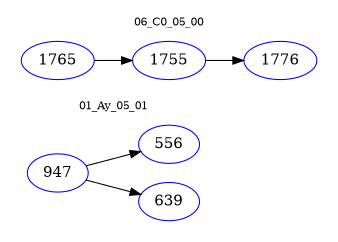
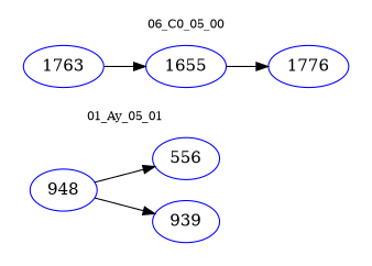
  digraph {
    rankdir=LR
    node [color=blue]
    edge [color=black]
-   n1 [label=947]
-   n2 [label=639]
+   n1 [label=948]
+   n2 [label=939]
    n3 [label=556]
-   n4 [label=1765]
-   n5 [label=1755]
+   n4 [label=1763]
+   n5 [label=1655]
    n6 [label=1776]
    subgraph cluster_1 {
      color=white
      fontsize=10
      label="01_Ay_05_01"
      n1
      n2
      n3
    }
    subgraph cluster_2 {
      color=white
      fontsize=10
      label="06_C0_05_00"
      n4
      n5
      n6
    }
    n1 -> n2
    n1 -> n3
    n4 -> n5
    n5 -> n6
  }
